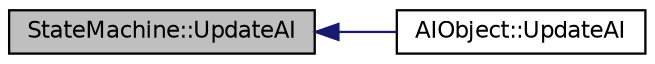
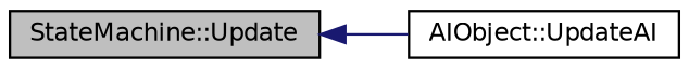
  digraph {
    rankdir=LR
    node [color=black fontname=Helvetica fontsize=10 shape=record style=filled]
-   n1 [fillcolor=grey75 fontcolor=black height=0.2 label="StateMachine::UpdateAI" width=0.4]
+   n1 [fillcolor=grey75 fontcolor=black height=0.2 label="StateMachine::Update" width=0.4]
    n2 [fillcolor=white height=0.2 label="AIObject::UpdateAI" width=0.4]
    n1 -> n2 [color=midnightblue dir=back fontname=Helvetica fontsize=10 labelfontname=Helvetica labelfontsize=10 style=solid]
  }
